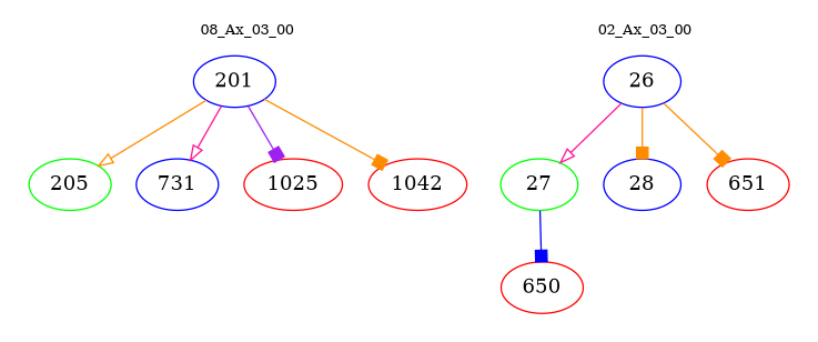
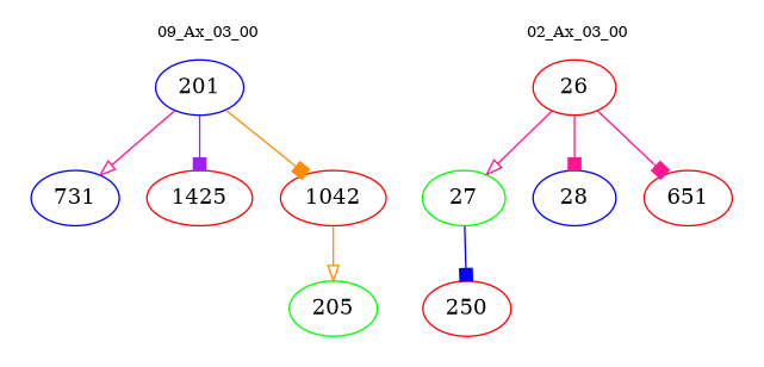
  digraph {
    node [color=blue]
    edge [arrowhead=box color=darkorange]
    n1 [label=201]
    n2 [color=green label=205]
    n3 [label=731]
-   n4 [color=red label=1025]
+   n4 [color=red label=1425]
    n5 [color=red label=1042]
-   n6 [label=26]
+   n6 [color=red label=26]
    n7 [color=green label=27]
    n8 [label=28]
-   n9 [color=red label=650]
+   n9 [color=red label=250]
    n10 [color=red label=651]
    subgraph cluster_1 {
      color=white
      fontsize=10
-     label="08_Ax_03_00"
+     label="09_Ax_03_00"
      n1
      n2
      n3
      n4
      n5
    }
    subgraph cluster_2 {
      color=white
      fontsize=10
      label="02_Ax_03_00"
      n6
      n7
      n8
      n9
      n10
    }
-   n1 -> n2 [arrowhead=onormal]
+   n5 -> n2 [arrowhead=onormal]
    n1 -> n3 [arrowhead=onormal color=deeppink]
    n1 -> n4 [color=purple]
    n1 -> n5
    n6 -> n7 [arrowhead=onormal color=deeppink]
-   n6 -> n8
-   n6 -> n10
+   n6 -> n8 [color=deeppink]
+   n6 -> n10 [color=deeppink]
    n7 -> n9 [color=blue]
  }
